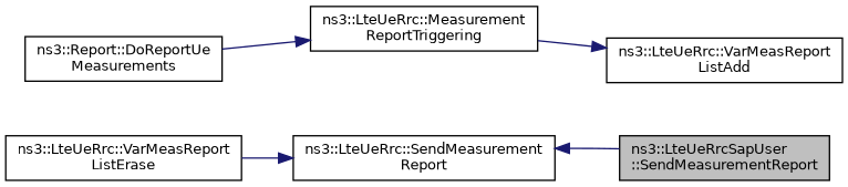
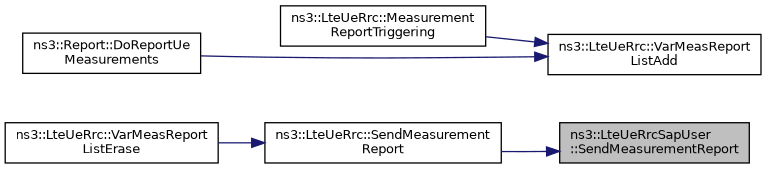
  digraph {
    rankdir=RL
    node [color=black fillcolor=white fontname=Helvetica fontsize=10 shape=record style=filled]
    edge [color=midnightblue dir=back fontname=Helvetica fontsize=10 labelfontname=Helvetica labelfontsize=10 style=solid]
    n1 [fillcolor=grey75 fontcolor=black height=0.2 label="ns3::LteUeRrcSapUser\l::SendMeasurementReport" width=0.4]
    n2 [height=0.2 label="ns3::LteUeRrc::SendMeasurement\lReport" width=0.4]
    n3 [height=0.2 label="ns3::LteUeRrc::VarMeasReport\lListErase" width=0.4]
    n4 [height=0.2 label="ns3::LteUeRrc::VarMeasReport\lListAdd" width=0.4]
    n5 [height=0.2 label="ns3::LteUeRrc::Measurement\lReportTriggering" width=0.4]
    n6 [height=0.2 label="ns3::Report::DoReportUe\lMeasurements" width=0.4]
-   n2 -> n1
+   n1 -> n2
    n2 -> n3
    n4 -> n5
-   n5 -> n6
+   n4 -> n6
  }
